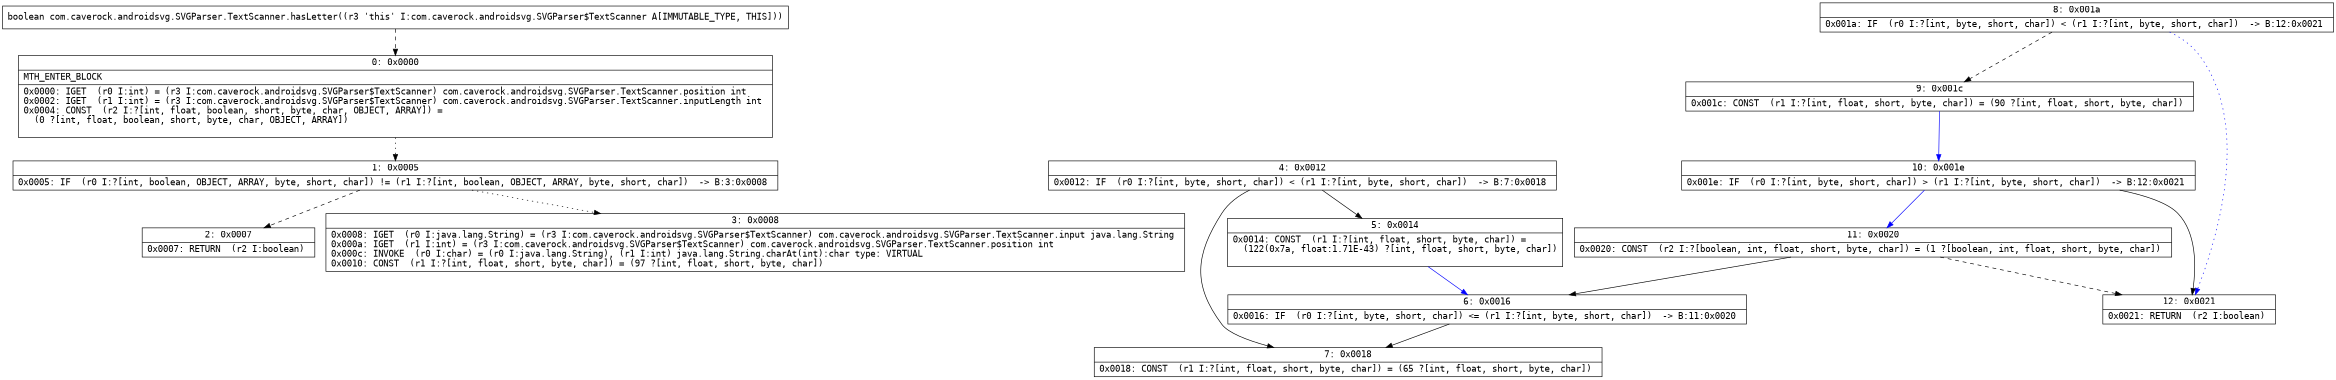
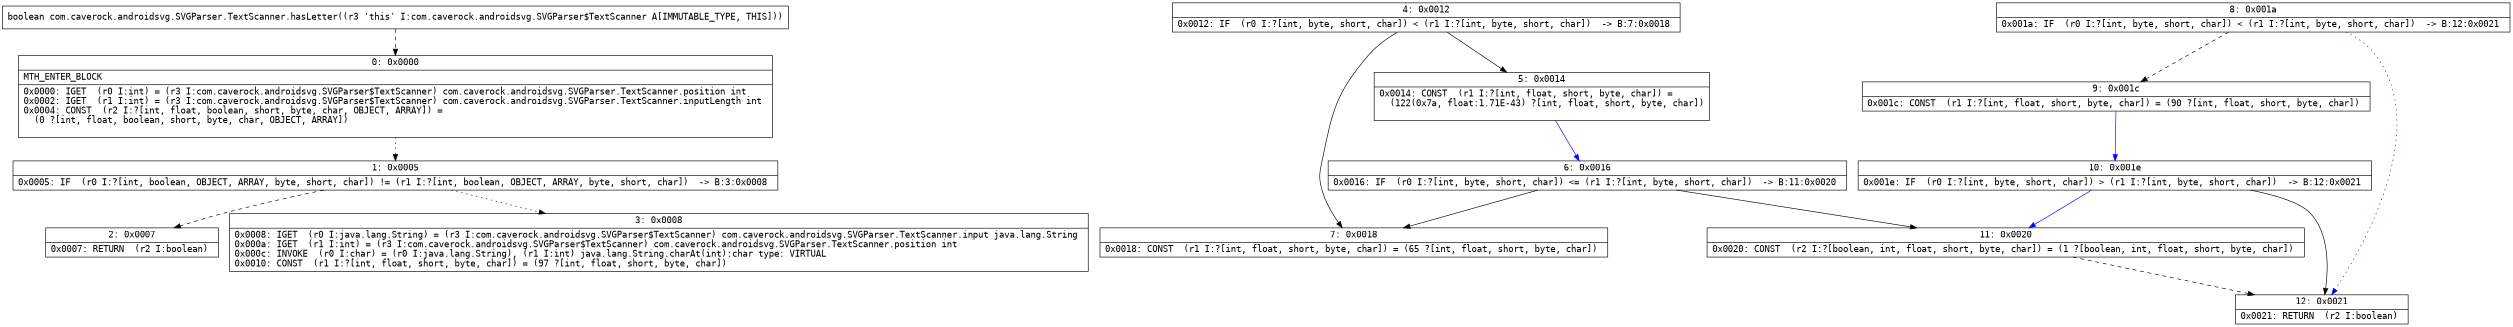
  digraph {
    fontname="DejaVu Sans Mono"
    node [fontname="DejaVu Sans Mono" shape=record]
    edge [color=black fontname="DejaVu Sans Mono" style=solid]
    n1 [label="{0\:\ 0x0000|MTH_ENTER_BLOCK\l|0x0000: IGET  (r0 I:int) = (r3 I:com.caverock.androidsvg.SVGParser$TextScanner) com.caverock.androidsvg.SVGParser.TextScanner.position int \l0x0002: IGET  (r1 I:int) = (r3 I:com.caverock.androidsvg.SVGParser$TextScanner) com.caverock.androidsvg.SVGParser.TextScanner.inputLength int \l0x0004: CONST  (r2 I:?[int, float, boolean, short, byte, char, OBJECT, ARRAY]) = \l  (0 ?[int, float, boolean, short, byte, char, OBJECT, ARRAY])\l \l}"]
    n2 [label="{1\:\ 0x0005|0x0005: IF  (r0 I:?[int, boolean, OBJECT, ARRAY, byte, short, char]) != (r1 I:?[int, boolean, OBJECT, ARRAY, byte, short, char])  \-\> B:3:0x0008 \l}"]
    n3 [label="{2\:\ 0x0007|0x0007: RETURN  (r2 I:boolean) \l}"]
    n4 [label="{3\:\ 0x0008|0x0008: IGET  (r0 I:java.lang.String) = (r3 I:com.caverock.androidsvg.SVGParser$TextScanner) com.caverock.androidsvg.SVGParser.TextScanner.input java.lang.String \l0x000a: IGET  (r1 I:int) = (r3 I:com.caverock.androidsvg.SVGParser$TextScanner) com.caverock.androidsvg.SVGParser.TextScanner.position int \l0x000c: INVOKE  (r0 I:char) = (r0 I:java.lang.String), (r1 I:int) java.lang.String.charAt(int):char type: VIRTUAL \l0x0010: CONST  (r1 I:?[int, float, short, byte, char]) = (97 ?[int, float, short, byte, char]) \l}"]
    n5 [label="{4\:\ 0x0012|0x0012: IF  (r0 I:?[int, byte, short, char]) \< (r1 I:?[int, byte, short, char])  \-\> B:7:0x0018 \l}"]
    n6 [label="{5\:\ 0x0014|0x0014: CONST  (r1 I:?[int, float, short, byte, char]) = \l  (122(0x7a, float:1.71E\-43) ?[int, float, short, byte, char])\l \l}"]
    n7 [label="{7\:\ 0x0018|0x0018: CONST  (r1 I:?[int, float, short, byte, char]) = (65 ?[int, float, short, byte, char]) \l}"]
    n8 [label="{6\:\ 0x0016|0x0016: IF  (r0 I:?[int, byte, short, char]) \<= (r1 I:?[int, byte, short, char])  \-\> B:11:0x0020 \l}"]
    n9 [label="{11\:\ 0x0020|0x0020: CONST  (r2 I:?[boolean, int, float, short, byte, char]) = (1 ?[boolean, int, float, short, byte, char]) \l}"]
    n10 [label="{12\:\ 0x0021|0x0021: RETURN  (r2 I:boolean) \l}"]
    n11 [label="{8\:\ 0x001a|0x001a: IF  (r0 I:?[int, byte, short, char]) \< (r1 I:?[int, byte, short, char])  \-\> B:12:0x0021 \l}"]
    n12 [label="{9\:\ 0x001c|0x001c: CONST  (r1 I:?[int, float, short, byte, char]) = (90 ?[int, float, short, byte, char]) \l}"]
    n13 [label="{10\:\ 0x001e|0x001e: IF  (r0 I:?[int, byte, short, char]) \> (r1 I:?[int, byte, short, char])  \-\> B:12:0x0021 \l}"]
    n14 [label="{boolean com.caverock.androidsvg.SVGParser.TextScanner.hasLetter((r3 'this' I:com.caverock.androidsvg.SVGParser$TextScanner A[IMMUTABLE_TYPE, THIS])) }"]
    n1 -> n2 [style=dotted]
    n2 -> n3 [style=dashed]
    n2 -> n4 [style=dotted]
    n5 -> n6
    n5 -> n7
    n6 -> n8 [color=blue]
    n8 -> n7
-   n9 -> n8
+   n8 -> n9
    n9 -> n10 [style=dashed]
    n11 -> n10 [color=blue style=dotted]
    n11 -> n12 [style=dashed]
    n12 -> n13 [color=blue]
    n13 -> n9 [color=blue]
    n13 -> n10
    n14 -> n1 [style=dashed]
  }
